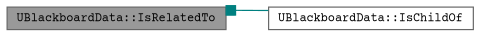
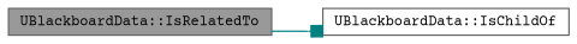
  digraph {
    rankdir=LR
    fontname="Courier Prime"
    node [fontname="Courier Prime" fontsize=10 shape=box style=filled]
    n1 [color=gray40 fillcolor=grey60 fontcolor=black height=0.2 label="UBlackboardData::IsRelatedTo" width=0.4]
    n2 [color=grey40 fillcolor=white height=0.2 label="UBlackboardData::IsChildOf" width=0.4]
-   n2 -> n1 [color=teal fontname="Courier Prime" fontsize=10 labelfontname=Helvetica labelfontsize=10 style=solid arrowhead=box]
+   n1 -> n2 [color=teal fontname="Courier Prime" fontsize=10 labelfontname=Helvetica labelfontsize=10 style=solid arrowhead=box]
  }
